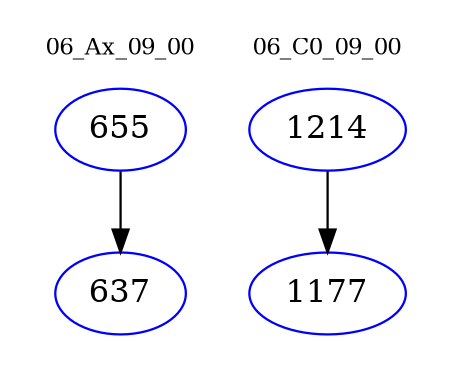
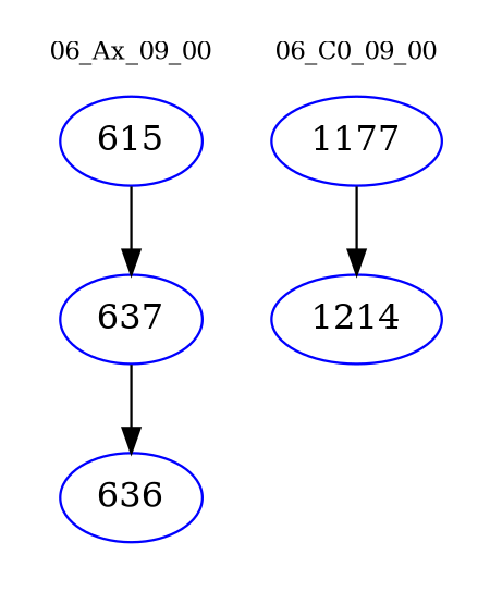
  digraph {
    node [color=blue]
    edge [color=black]
    n1 [label=637]
-   n2 [label=655]
+   n2 [label=615]
+   n3 [label=636]
    n4 [label=1214]
    n5 [label=1177]
    subgraph cluster_1 {
      color=white
      fontsize=10
      label="06_Ax_09_00"
      n1
      n2
+     n3
    }
    subgraph cluster_2 {
      color=white
      fontsize=10
      label="06_C0_09_00"
      n4
      n5
    }
+   n1 -> n3
    n2 -> n1
-   n4 -> n5
+   n5 -> n4
  }
